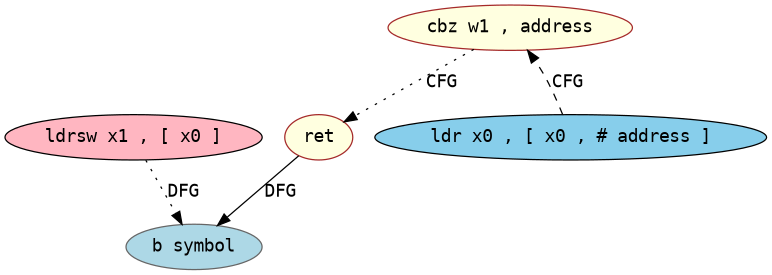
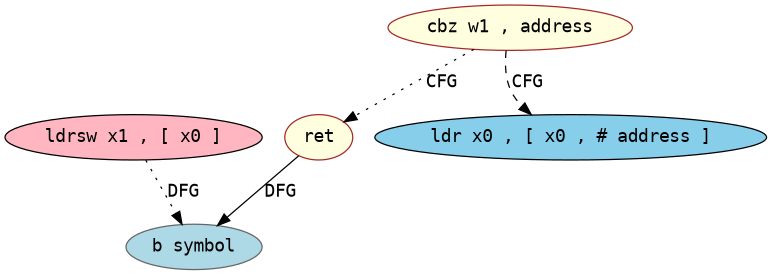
  digraph {
    fontname="DejaVu Sans Mono"
    node [color=black fillcolor=lightyellow fontname="DejaVu Sans Mono" style=filled]
    edge [fontname="DejaVu Sans Mono" style=dotted]
    n1 [fillcolor=lightpink label="ldrsw x1 , [ x0 ]"]
    n2 [color=gray40 fillcolor=lightblue label="b symbol"]
    n3 [color=brown label="cbz w1 , address"]
    n4 [color=brown label=ret]
    n5 [fillcolor=skyblue label="ldr x0 , [ x0 , # address ]"]
    n1 -> n2 [label=DFG]
    n3 -> n4 [label=CFG]
-   n5 -> n3 [label=CFG style=dashed]
+   n3 -> n5 [label=CFG style=dashed]
    n4 -> n2 [label=DFG style=solid]
  }
